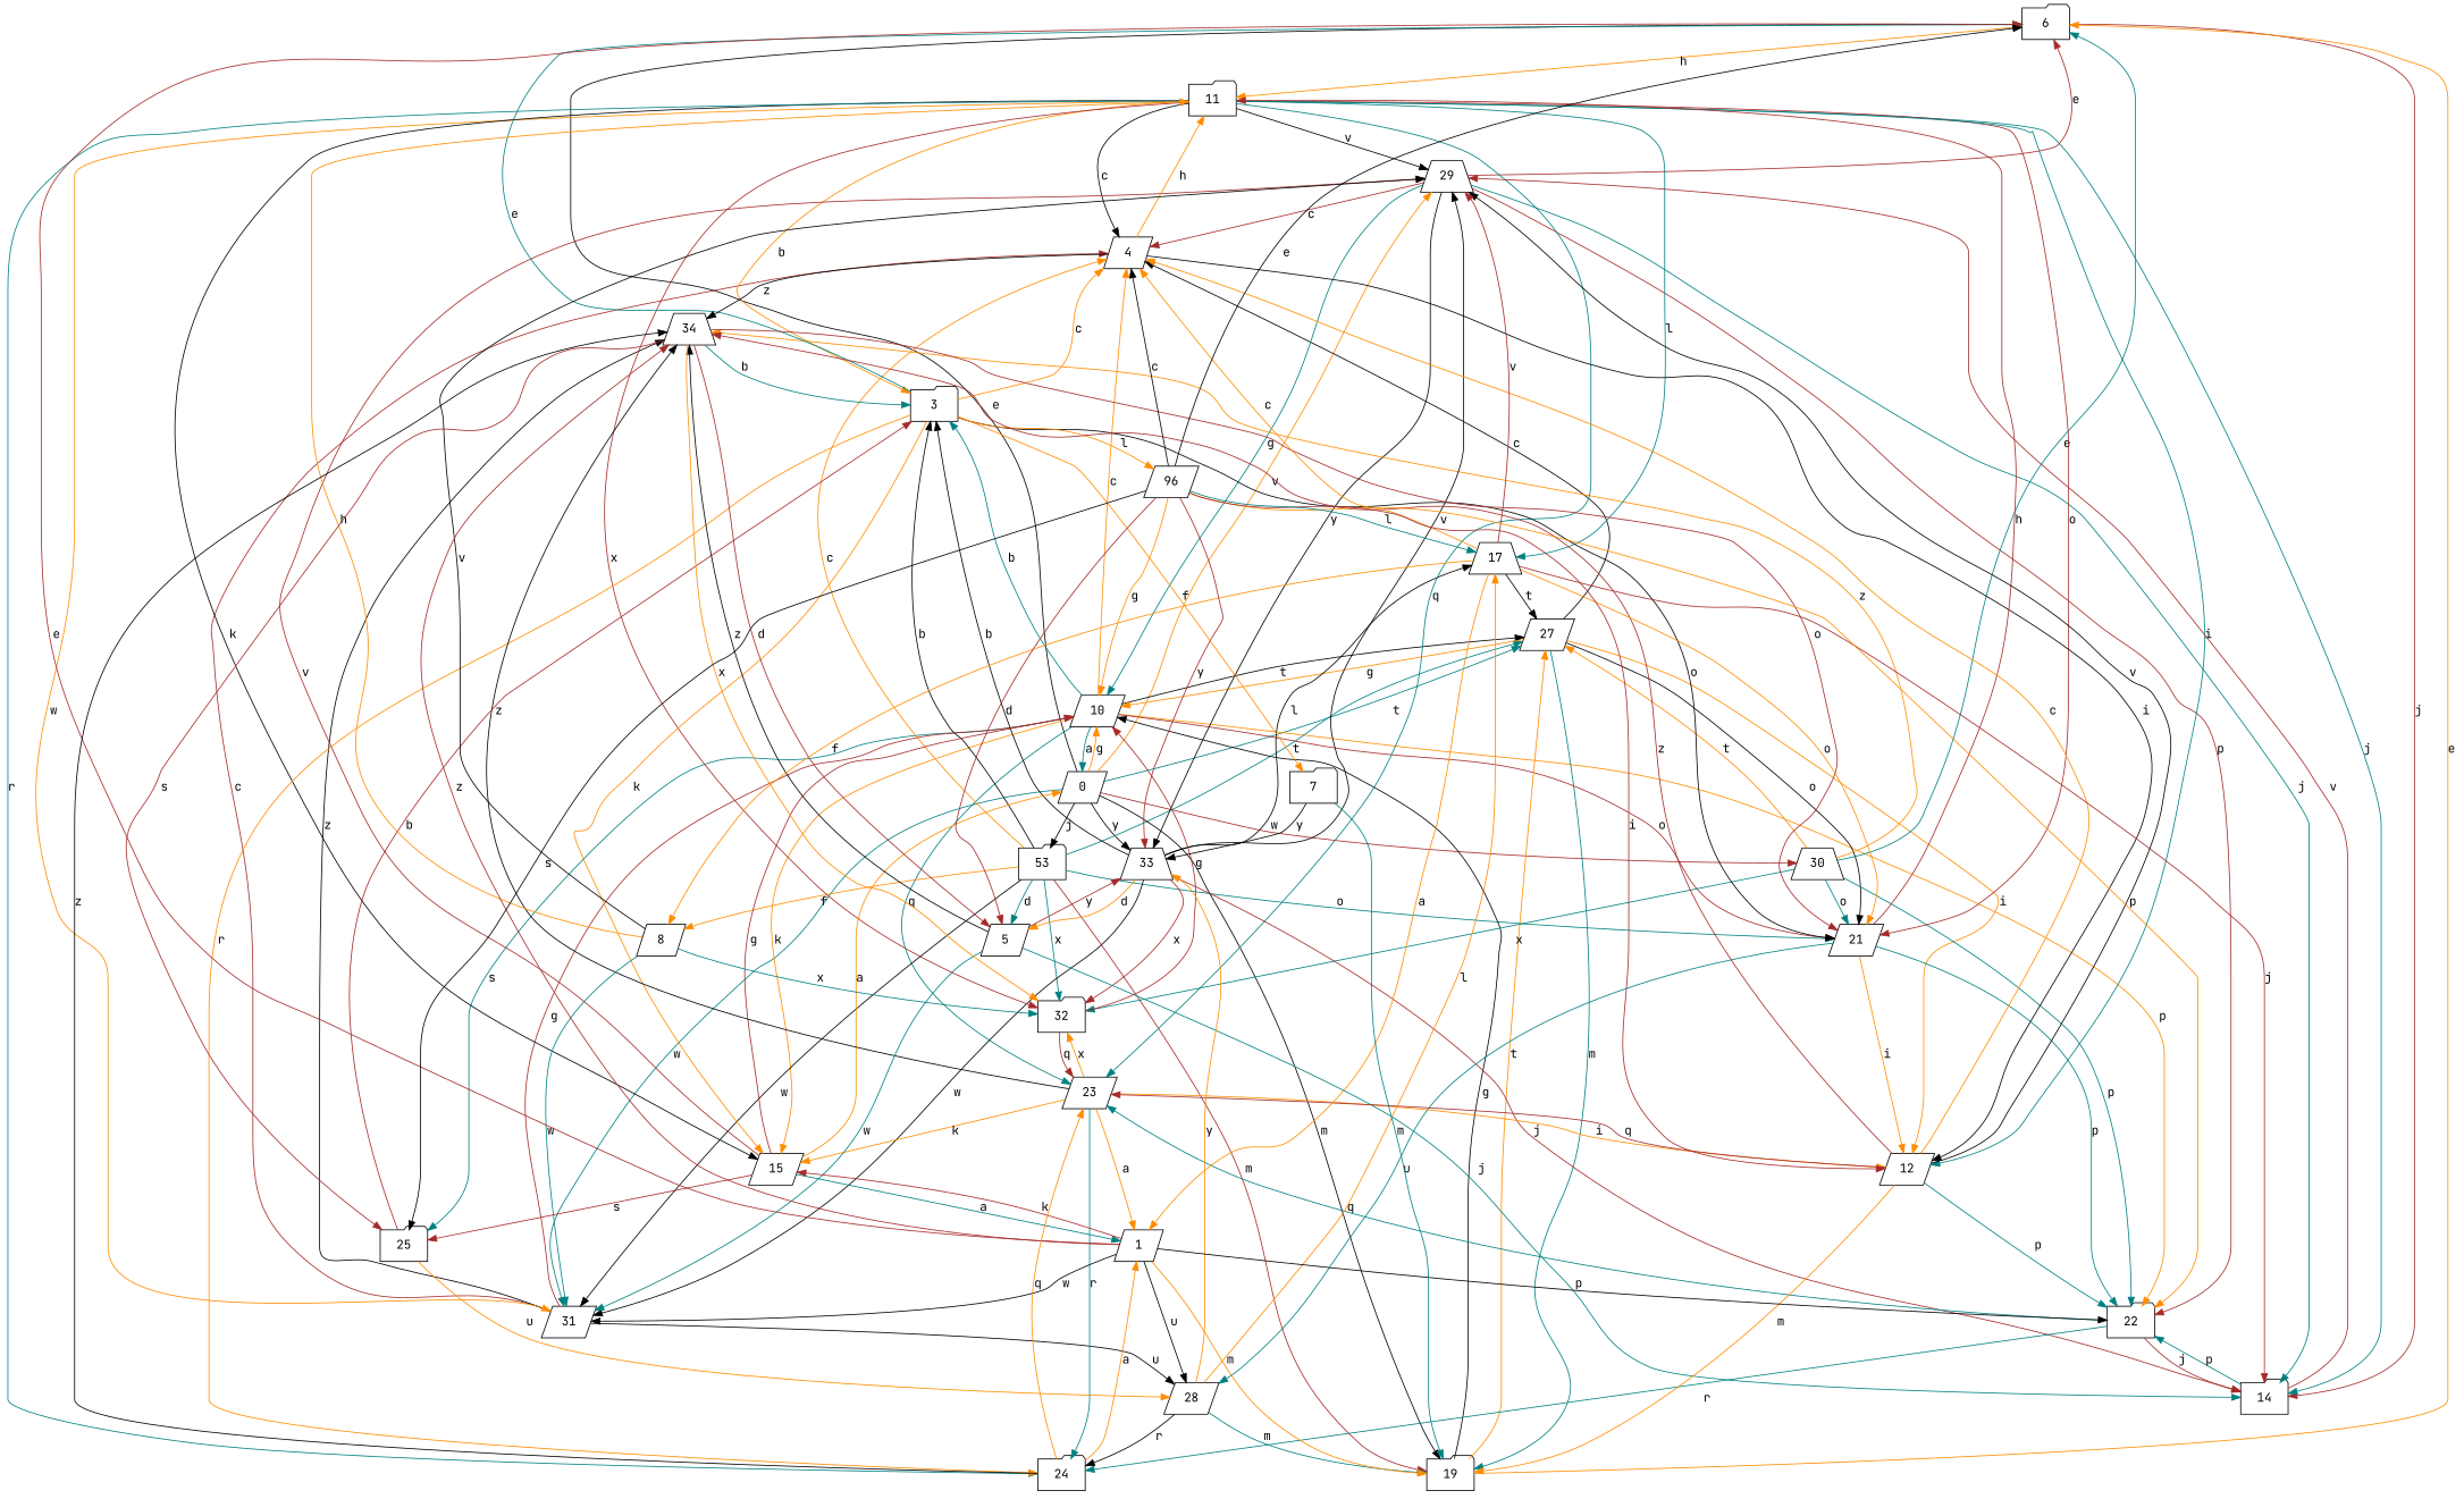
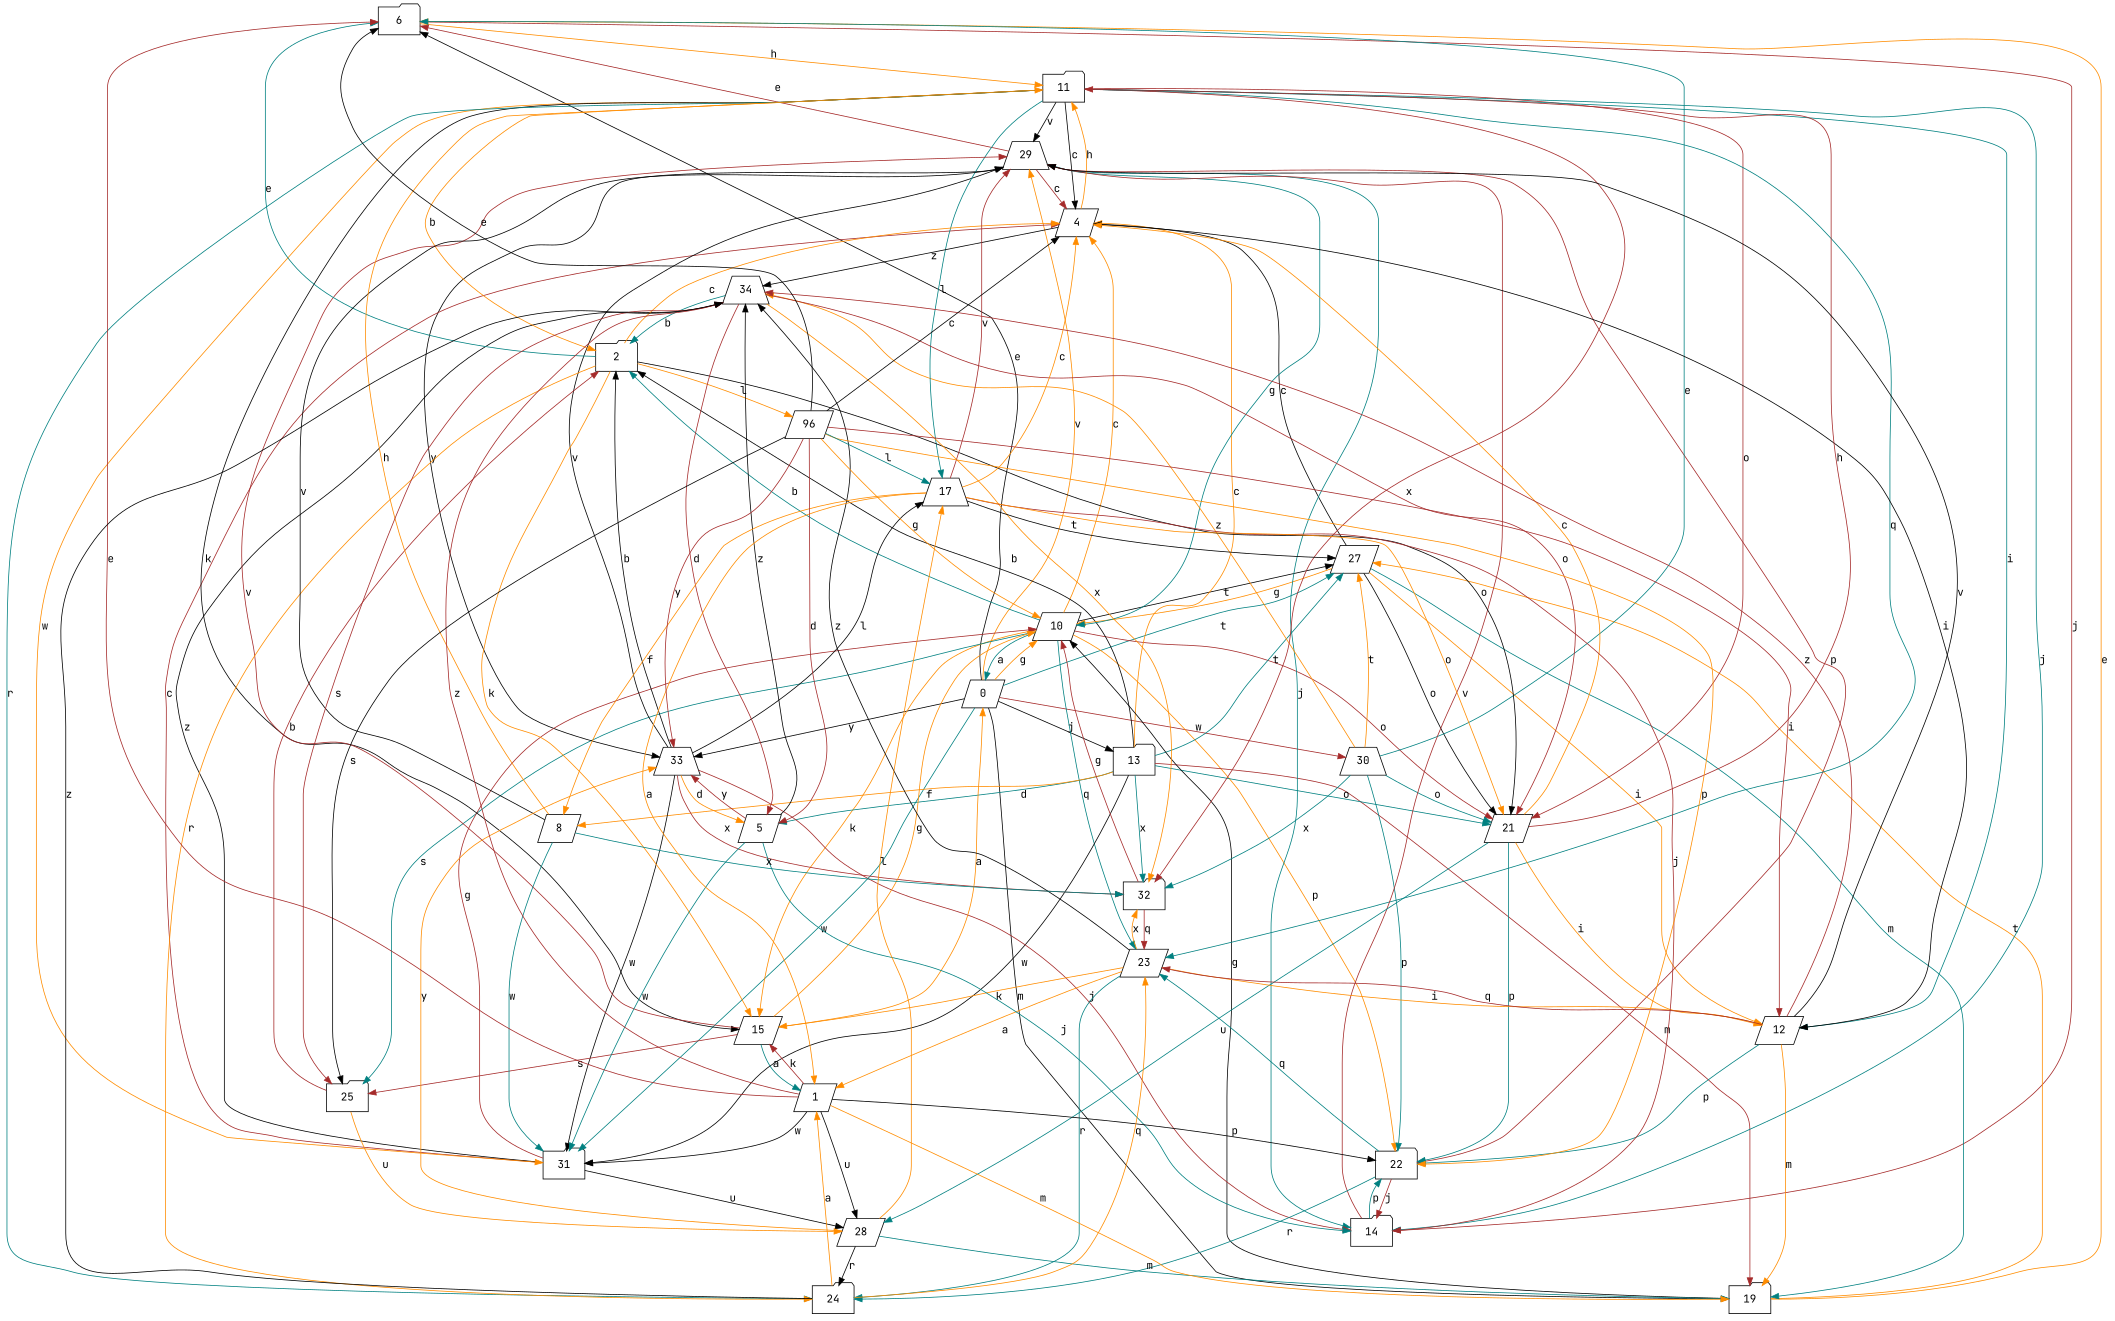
  strict digraph {
    fontname="JetBrains Mono"
    node [fontname="JetBrains Mono" shape=parallelogram]
    edge [color=darkorange fontname="JetBrains Mono"]
    6 [shape=folder]
    0
    10
-   13 [shape=folder label=53]
+   13 [shape=folder]
    19 [shape=folder]
    27
    29 [shape=trapezium]
    30 [shape=trapezium]
-   31
+   31 [shape=folder]
    33 [shape=trapezium]
    11 [shape=folder]
    14 [shape=folder]
    15
    22 [shape=folder]
-   2 [shape=folder label=3]
+   2 [shape=folder]
    4
    21
    23
    25 [shape=folder]
    5
    8
    32 [shape=folder]
    12
    34 [shape=trapezium]
    28
    17 [shape=trapezium]
    1
    24 [shape=folder]
-   7 [shape=folder]
    n30 [label=96]
    6 -> 11 [label=h]
    6 -> 14 [color=brown label=j]
    0 -> 6 [color=black label=e]
    0 -> 10 [label=g]
    0 -> 13 [color=black label=j]
    0 -> 19 [color=black label=m]
    0 -> 27 [color=teal label=t]
    0 -> 29 [label=v]
    0 -> 30 [color=brown label=w]
    0 -> 31 [color=teal label=w]
    0 -> 33 [color=black label=y]
    10 -> 0 [color=teal label=a]
    10 -> 27 [color=black label=t]
    10 -> 15 [label=k]
    10 -> 22 [label=p]
    10 -> 2 [color=teal label=b]
    10 -> 4 [label=c]
    10 -> 21 [color=brown label=o]
    10 -> 23 [color=teal label=q]
    10 -> 25 [color=teal label=s]
    13 -> 19 [color=brown label=m]
    13 -> 27 [color=teal label=t]
    13 -> 31 [color=black label=w]
    13 -> 2 [color=black label=b]
    13 -> 4 [label=c]
    13 -> 21 [color=teal label=o]
    13 -> 5 [color=teal label=d]
    13 -> 8 [label=f]
    13 -> 32 [color=teal label=x]
    19 -> 6 [label=e]
    19 -> 10 [color=black label=g]
    19 -> 27 [label=t]
    27 -> 10 [label=g]
    27 -> 19 [color=teal label=m]
    27 -> 4 [color=black label=c]
    27 -> 21 [color=black label=o]
    27 -> 12 [label=i]
    29 -> 6 [color=brown label=e]
    29 -> 10 [color=teal label=g]
    29 -> 33 [color=black label=y]
    29 -> 14 [color=teal label=j]
    29 -> 22 [color=brown label=p]
    29 -> 4 [color=brown label=c]
    30 -> 6 [color=teal label=e]
    30 -> 27 [label=t]
    30 -> 22 [color=teal label=p]
    30 -> 21 [color=teal label=o]
    30 -> 32 [color=teal label=x]
    30 -> 34 [label=z]
    31 -> 10 [color=brown label=g]
    31 -> 4 [color=brown label=c]
    31 -> 34 [color=black label=z]
    31 -> 28 [color=black label=u]
    33 -> 29 [color=black label=v]
    33 -> 31 [color=black label=w]
    33 -> 14 [color=brown label=j]
    33 -> 2 [color=black label=b]
    33 -> 5 [label=d]
    33 -> 32 [color=brown label=x]
    33 -> 17 [color=black label=l]
    11 -> 29 [color=black label=v]
    11 -> 31 [label=w]
    11 -> 14 [color=teal label=j]
    11 -> 15 [color=black label=k]
    11 -> 2 [label=b]
    11 -> 4 [color=black label=c]
    11 -> 21 [color=brown label=o]
    11 -> 23 [color=teal label=q]
    11 -> 32 [color=brown label=x]
    11 -> 12 [color=teal label=i]
    11 -> 17 [color=teal label=l]
    11 -> 24 [color=teal label=r]
    14 -> 29 [color=brown label=v]
    14 -> 22 [color=teal label=p]
    15 -> 0 [label=a]
-   15 -> 10 [color=brown label=g]
+   15 -> 10 [label=g]
    15 -> 29 [color=brown label=v]
    15 -> 25 [color=brown label=s]
    15 -> 1 [color=teal label=a]
    22 -> 14 [color=brown label=j]
    22 -> 23 [color=teal label=q]
    22 -> 24 [color=teal label=r]
    2 -> 6 [color=teal label=e]
    2 -> 15 [label=k]
    2 -> 4 [label=c]
    2 -> 21 [color=black label=o]
    2 -> 24 [label=r]
-   2 -> 7 [label=f]
    2 -> n30 [label=l]
    4 -> 11 [label=h]
    4 -> 12 [color=black label=i]
    4 -> 34 [color=black label=z]
    21 -> 11 [color=brown label=h]
    21 -> 22 [color=teal label=p]
    21 -> 12 [label=i]
    21 -> 28 [color=teal label=u]
    23 -> 15 [label=k]
    23 -> 32 [label=x]
    23 -> 12 [label=i]
    23 -> 34 [color=black label=z]
    23 -> 1 [label=a]
    23 -> 24 [color=teal label=r]
    25 -> 2 [color=brown label=b]
    25 -> 28 [label=u]
    5 -> 31 [color=teal label=w]
    5 -> 33 [color=brown label=y]
    5 -> 14 [color=teal label=j]
    5 -> 34 [color=black label=z]
    8 -> 29 [color=black label=v]
    8 -> 31 [color=teal label=w]
    8 -> 11 [label=h]
    8 -> 32 [color=teal label=x]
    32 -> 10 [color=brown label=g]
    32 -> 23 [color=brown label=q]
    12 -> 19 [label=m]
    12 -> 29 [color=black label=v]
    12 -> 22 [color=teal label=p]
-   12 -> 4 [label=c]
+   21 -> 4 [label=c]
    12 -> 23 [color=brown label=q]
    12 -> 34 [color=brown label=z]
    34 -> 2 [color=teal label=b]
    34 -> 21 [color=brown label=o]
    34 -> 25 [color=brown label=s]
    34 -> 5 [color=brown label=d]
    34 -> 32 [label=x]
    28 -> 19 [color=teal label=m]
    28 -> 33 [label=y]
    28 -> 17 [label=l]
    28 -> 24 [color=black label=r]
    17 -> 27 [color=black label=t]
    17 -> 29 [color=brown label=v]
    17 -> 14 [color=brown label=j]
    17 -> 4 [label=c]
    17 -> 21 [label=o]
    17 -> 8 [label=f]
    17 -> 1 [label=a]
    1 -> 6 [color=brown label=e]
    1 -> 19 [label=m]
    1 -> 31 [color=black label=w]
    1 -> 15 [color=brown label=k]
    1 -> 22 [color=black label=p]
    1 -> 34 [color=brown label=z]
    1 -> 28 [color=black label=u]
    24 -> 23 [label=q]
    24 -> 34 [color=black label=z]
    24 -> 1 [label=a]
-   7 -> 19 [color=teal label=m]
-   7 -> 33 [color=black label=y]
    n30 -> 6 [color=black label=e]
    n30 -> 10 [label=g]
    n30 -> 33 [color=brown label=y]
    n30 -> 22 [label=p]
    n30 -> 4 [color=black label=c]
    n30 -> 25 [color=black label=s]
    n30 -> 5 [color=brown label=d]
    n30 -> 12 [color=brown label=i]
    n30 -> 17 [color=teal label=l]
  }
